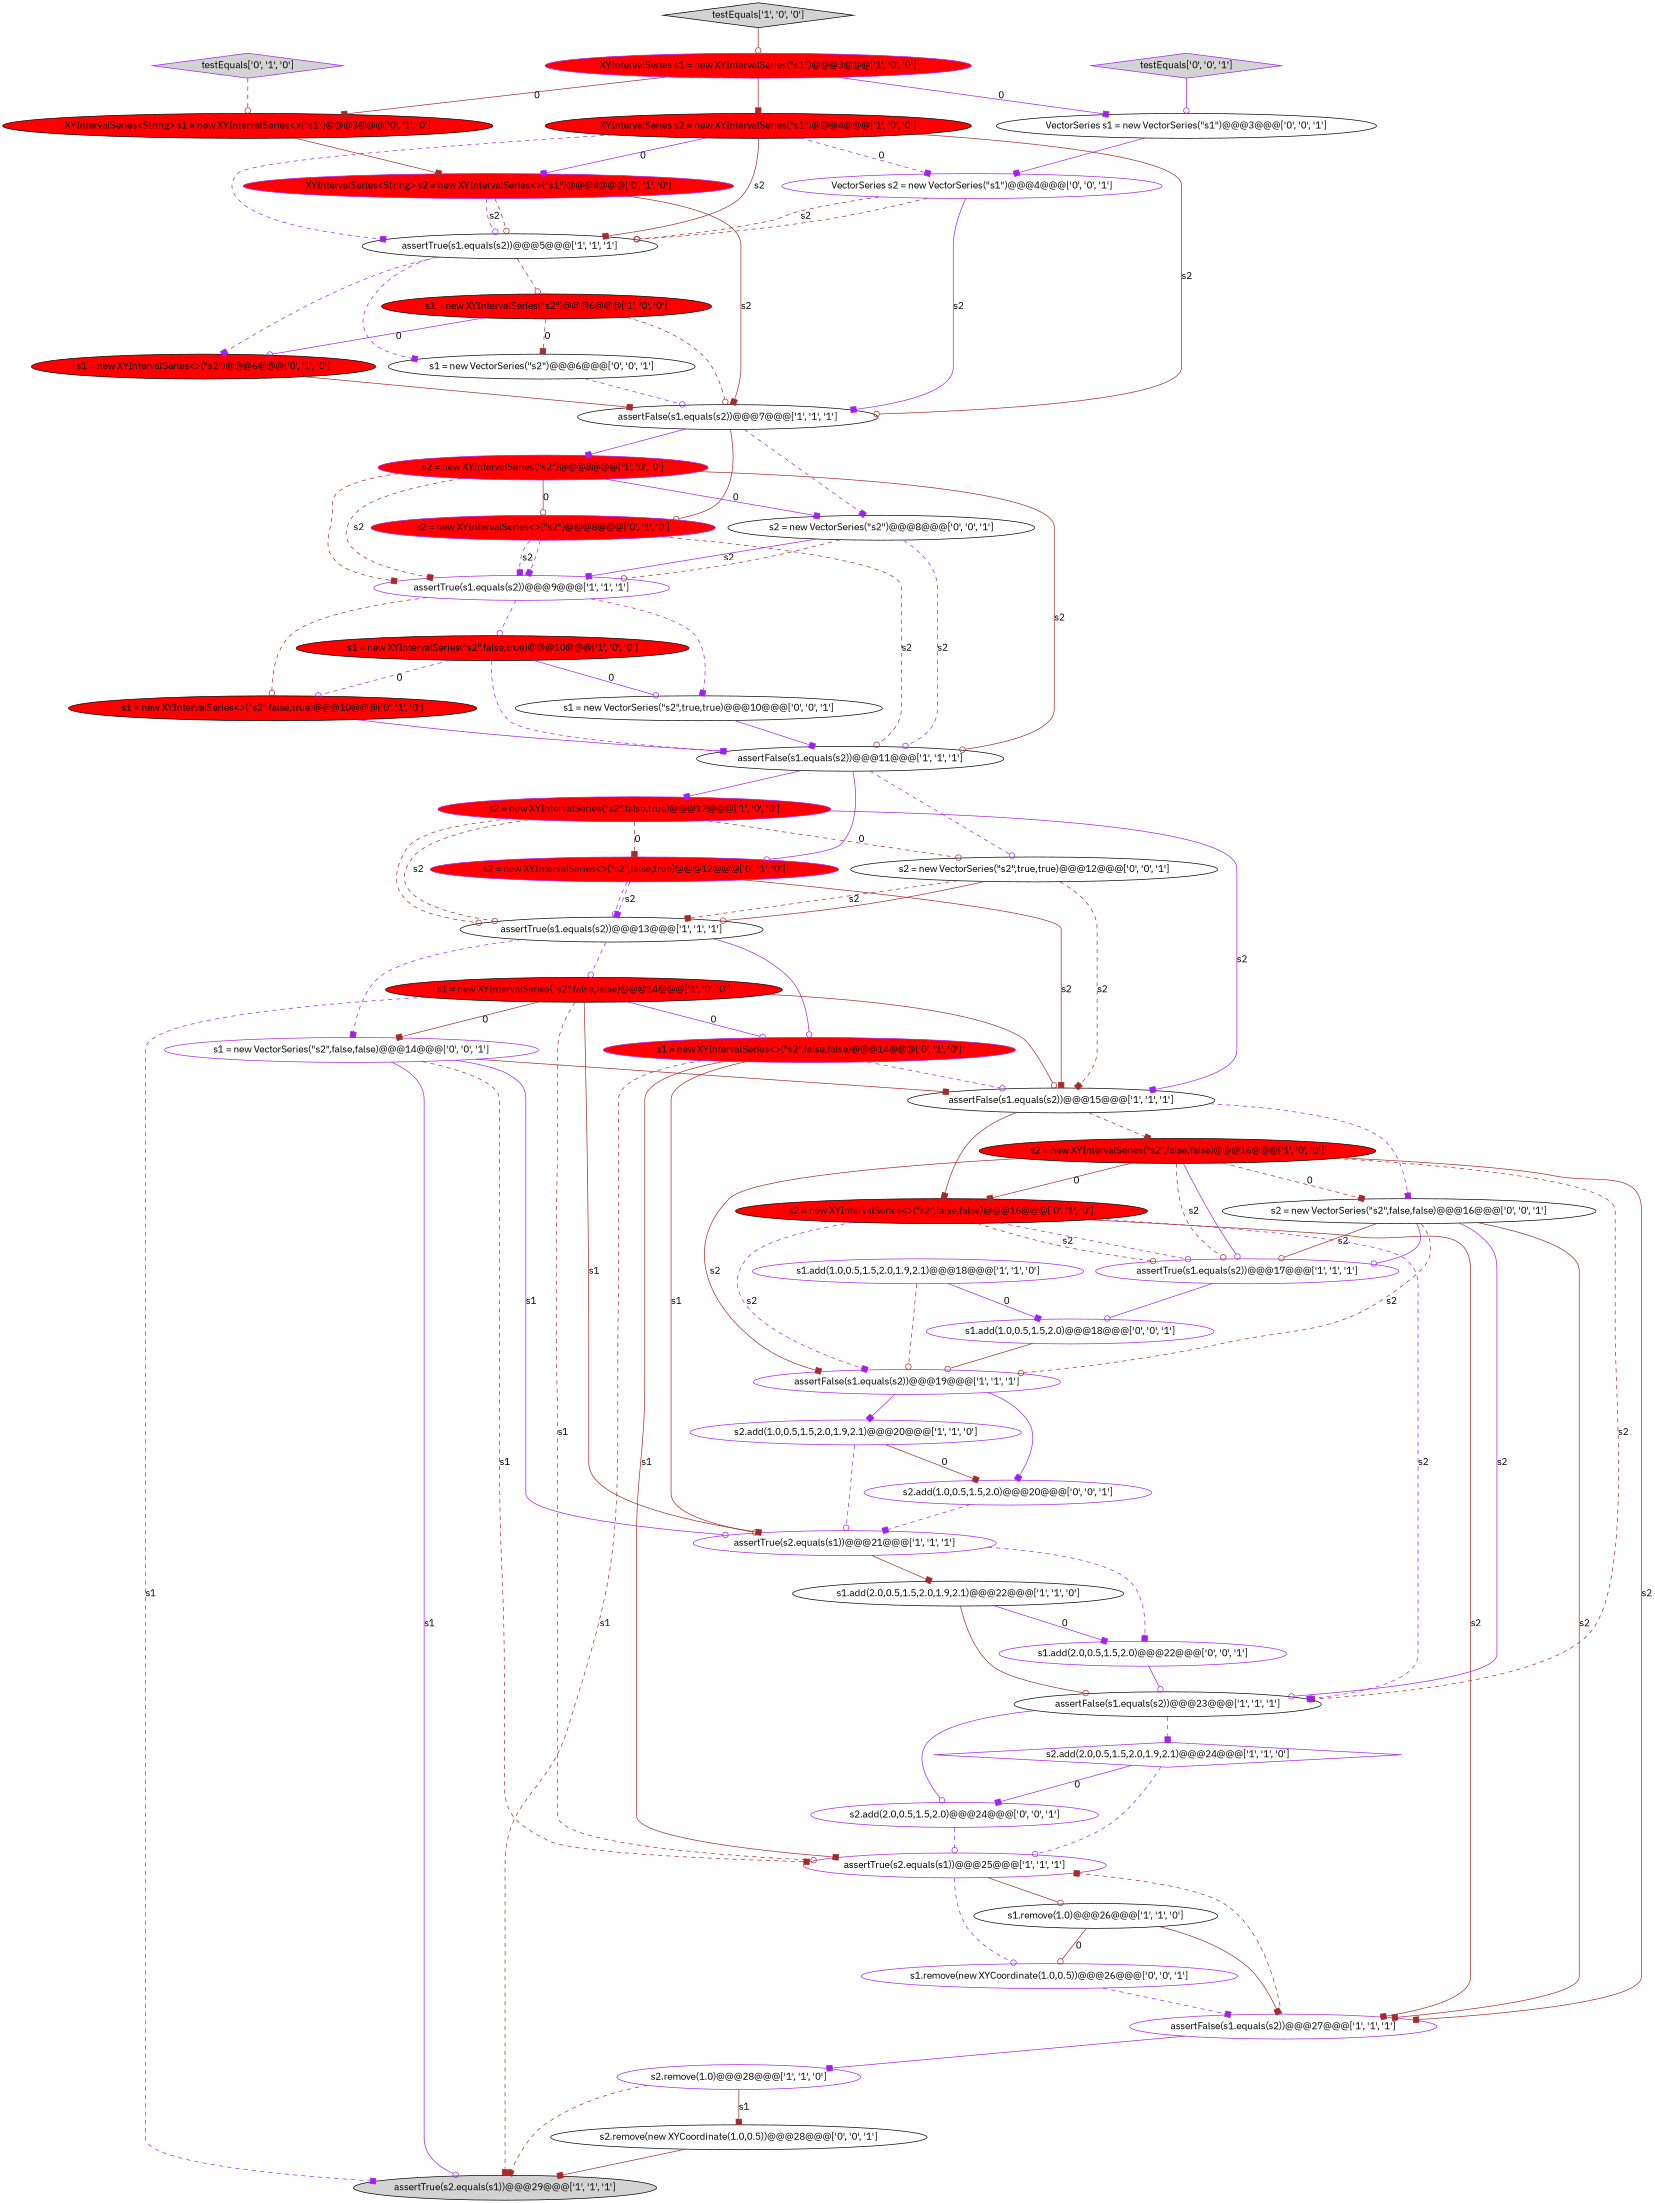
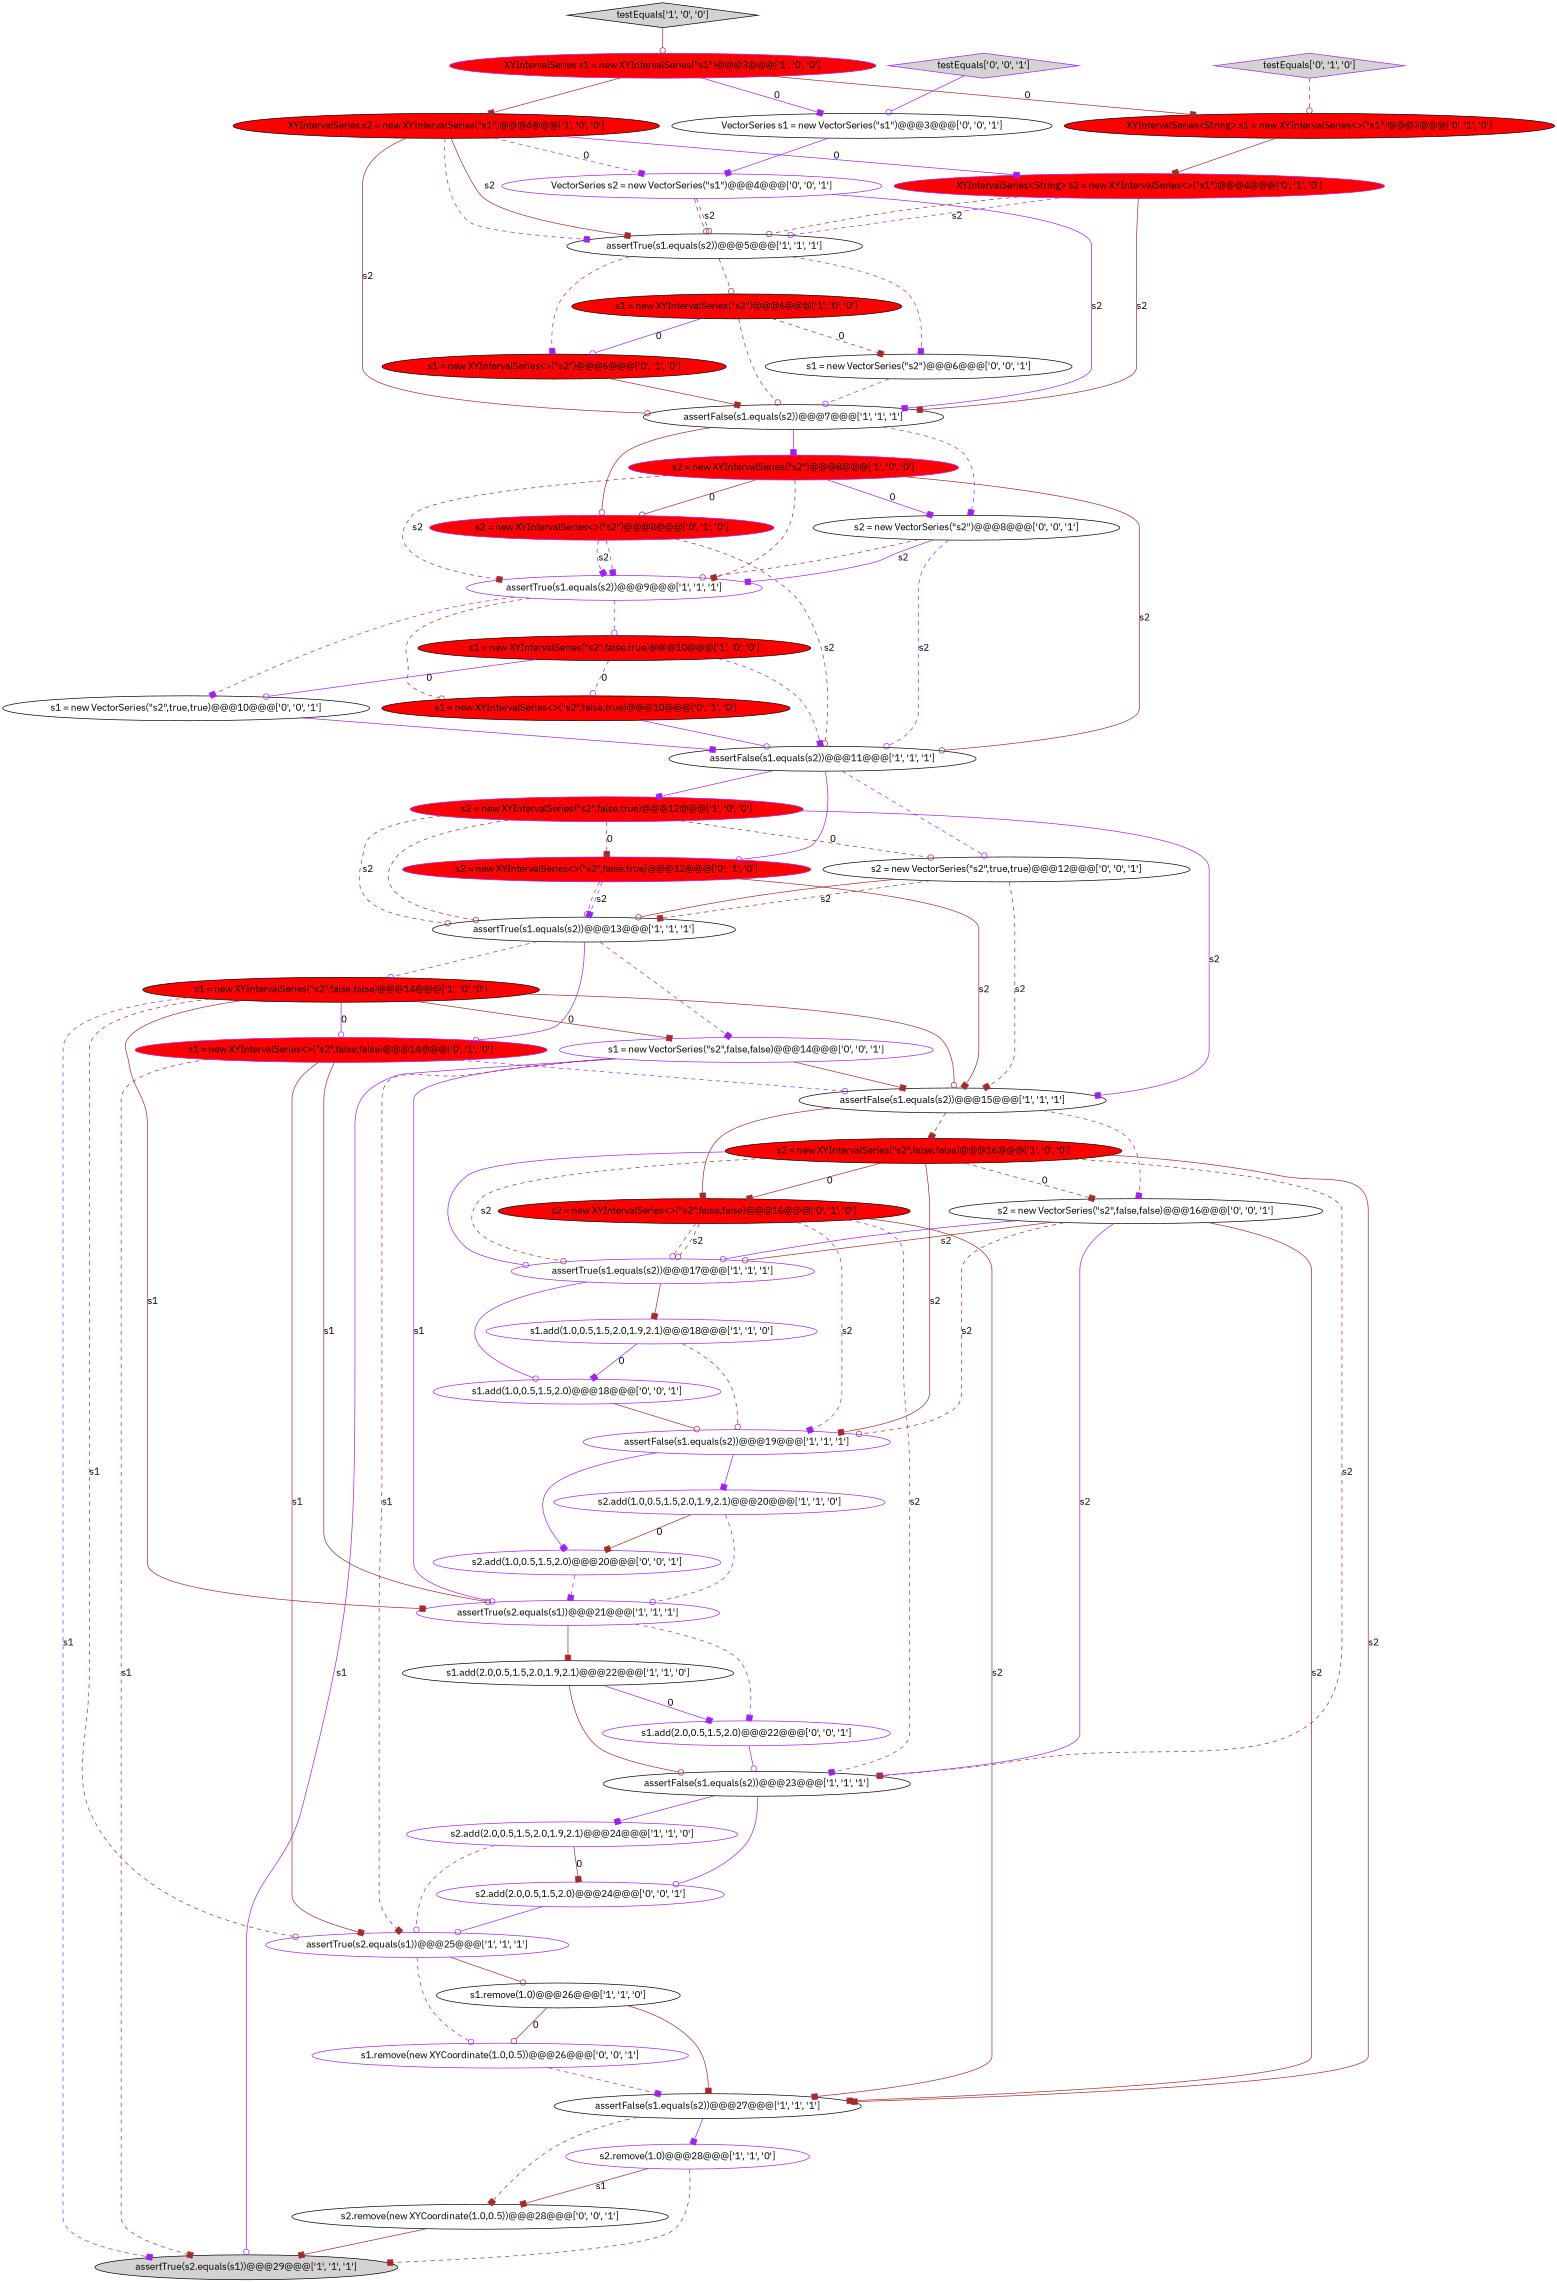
  digraph {
    fontname="IBM Plex Sans"
    node [color=black fillcolor=white fontname="IBM Plex Sans" shape=ellipse style=filled]
    edge [arrowhead=box color=brown fontname="IBM Plex Sans" style=solid]
    n1 [color=purple label="assertFalse(s1.equals(s2))@@@19@@@['1', '1', '1']"]
    n2 [color=purple label="s2.add(1.0,0.5,1.5,2.0,1.9,2.1)@@@20@@@['1', '1', '0']"]
    n3 [color=purple label="s2.add(1.0,0.5,1.5,2.0)@@@20@@@['0', '0', '1']"]
    n4 [color=purple label="assertTrue(s2.equals(s1))@@@21@@@['1', '1', '1']"]
    n5 [label="s2 = new VectorSeries(\"s2\",true,true)@@@12@@@['0', '0', '1']"]
    n6 [label="assertTrue(s1.equals(s2))@@@13@@@['1', '1', '1']"]
    n7 [label="assertFalse(s1.equals(s2))@@@15@@@['1', '1', '1']"]
    n8 [fillcolor=red label="s1 = new XYIntervalSeries(\"s2\",false,false)@@@14@@@['1', '0', '0']"]
    n9 [color=purple label="s1 = new VectorSeries(\"s2\",false,false)@@@14@@@['0', '0', '1']"]
    n10 [color=purple fillcolor=red label="s1 = new XYIntervalSeries<>(\"s2\",false,false)@@@14@@@['0', '1', '0']"]
    n11 [fillcolor=red label="s2 = new XYIntervalSeries(\"s2\",false,false)@@@16@@@['1', '0', '0']"]
    n12 [label="s2 = new VectorSeries(\"s2\",false,false)@@@16@@@['0', '0', '1']"]
    n13 [fillcolor=red label="s2 = new XYIntervalSeries<>(\"s2\",false,false)@@@16@@@['0', '1', '0']"]
    n14 [color=purple label="s2.remove(1.0)@@@28@@@['1', '1', '0']"]
    n15 [label="s2.remove(new XYCoordinate(1.0,0.5))@@@28@@@['0', '0', '1']"]
    n16 [fillcolor=lightgray label="assertTrue(s2.equals(s1))@@@29@@@['1', '1', '1']"]
    n17 [label="s1.add(2.0,0.5,1.5,2.0,1.9,2.1)@@@22@@@['1', '1', '0']"]
    n18 [color=purple label="s1.add(2.0,0.5,1.5,2.0)@@@22@@@['0', '0', '1']"]
    n19 [label="assertFalse(s1.equals(s2))@@@23@@@['1', '1', '1']"]
    n20 [color=purple label="s2.add(2.0,0.5,1.5,2.0)@@@24@@@['0', '0', '1']"]
-   n21 [color=purple label="s2.add(2.0,0.5,1.5,2.0,1.9,2.1)@@@24@@@['1', '1', '0']" shape=diamond]
+   n21 [color=purple label="s2.add(2.0,0.5,1.5,2.0,1.9,2.1)@@@24@@@['1', '1', '0']"]
    n22 [label="s1 = new VectorSeries(\"s2\",true,true)@@@10@@@['0', '0', '1']"]
    n23 [label="assertFalse(s1.equals(s2))@@@11@@@['1', '1', '1']"]
    n24 [color=purple fillcolor=red label="s2 = new XYIntervalSeries<>(\"s2\",false,true)@@@12@@@['0', '1', '0']"]
    n25 [color=purple fillcolor=red label="s2 = new XYIntervalSeries(\"s2\",false,true)@@@12@@@['1', '0', '0']"]
    n26 [color=purple label="assertTrue(s2.equals(s1))@@@25@@@['1', '1', '1']"]
    n27 [color=purple label="s1.remove(new XYCoordinate(1.0,0.5))@@@26@@@['0', '0', '1']"]
    n28 [label="s1.remove(1.0)@@@26@@@['1', '1', '0']"]
    n29 [fillcolor=lightgray label="testEquals['1', '0', '0']" shape=diamond]
    n30 [color=purple fillcolor=red label="XYIntervalSeries s1 = new XYIntervalSeries(\"s1\")@@@3@@@['1', '0', '0']"]
    n31 [fillcolor=red label="XYIntervalSeries s2 = new XYIntervalSeries(\"s1\")@@@4@@@['1', '0', '0']"]
    n32 [fillcolor=red label="XYIntervalSeries<String> s1 = new XYIntervalSeries<>(\"s1\")@@@3@@@['0', '1', '0']"]
    n33 [label="VectorSeries s1 = new VectorSeries(\"s1\")@@@3@@@['0', '0', '1']"]
    n34 [color=purple label="VectorSeries s2 = new VectorSeries(\"s1\")@@@4@@@['0', '0', '1']"]
    n35 [label="assertTrue(s1.equals(s2))@@@5@@@['1', '1', '1']"]
    n36 [label="assertFalse(s1.equals(s2))@@@7@@@['1', '1', '1']"]
    n37 [fillcolor=red label="s1 = new XYIntervalSeries(\"s2\")@@@6@@@['1', '0', '0']"]
    n38 [label="s1 = new VectorSeries(\"s2\")@@@6@@@['0', '0', '1']"]
    n39 [fillcolor=red label="s1 = new XYIntervalSeries<>(\"s2\")@@@6@@@['0', '1', '0']"]
    n40 [label="s2 = new VectorSeries(\"s2\")@@@8@@@['0', '0', '1']"]
    n41 [color=purple fillcolor=red label="s2 = new XYIntervalSeries(\"s2\")@@@8@@@['1', '0', '0']"]
    n42 [color=purple fillcolor=red label="s2 = new XYIntervalSeries<>(\"s2\")@@@8@@@['0', '1', '0']"]
    n43 [color=purple fillcolor=red label="XYIntervalSeries<String> s2 = new XYIntervalSeries<>(\"s1\")@@@4@@@['0', '1', '0']"]
    n44 [color=purple fillcolor=lightgray label="testEquals['0', '1', '0']" shape=diamond]
    n45 [color=purple label="assertTrue(s1.equals(s2))@@@17@@@['1', '1', '1']"]
-   n46 [color=purple label="assertFalse(s1.equals(s2))@@@27@@@['1', '1', '1']"]
+   n46 [label="assertFalse(s1.equals(s2))@@@27@@@['1', '1', '1']"]
    n47 [color=purple label="s1.add(1.0,0.5,1.5,2.0)@@@18@@@['0', '0', '1']"]
    n48 [color=purple label="s1.add(1.0,0.5,1.5,2.0,1.9,2.1)@@@18@@@['1', '1', '0']"]
    n49 [color=purple fillcolor=lightgray label="testEquals['0', '0', '1']" shape=diamond]
    n50 [fillcolor=red label="s1 = new XYIntervalSeries(\"s2\",false,true)@@@10@@@['1', '0', '0']"]
    n51 [fillcolor=red label="s1 = new XYIntervalSeries<>(\"s2\",false,true)@@@10@@@['0', '1', '0']"]
    n52 [color=purple label="assertTrue(s1.equals(s2))@@@9@@@['1', '1', '1']"]
    n1 -> n2 [color=purple]
    n1 -> n3 [color=purple]
    n2 -> n3 [label=0]
    n2 -> n4 [arrowhead=odot color=purple style=dashed]
    n3 -> n4 [color=purple style=dashed]
    n4 -> n17
    n4 -> n18 [color=purple style=dashed]
    n5 -> n6 [label=s2 style=dashed]
    n5 -> n6 [arrowhead=odot]
    n5 -> n7 [label=s2 style=dashed]
    n6 -> n8 [arrowhead=odot color=purple style=dashed]
    n6 -> n9 [color=purple style=dashed]
    n6 -> n10 [arrowhead=odot color=purple]
    n7 -> n11 [style=dashed]
    n7 -> n12 [color=purple style=dashed]
    n7 -> n13
    n8 -> n4 [label=s1]
    n8 -> n7 [arrowhead=odot]
    n8 -> n9 [label=0]
    n8 -> n10 [arrowhead=odot color=purple label=0]
    n8 -> n16 [color=purple label=s1 style=dashed]
    n8 -> n26 [arrowhead=odot label=s1 style=dashed]
    n9 -> n4 [arrowhead=odot color=purple label=s1]
    n9 -> n7
    n9 -> n16 [arrowhead=odot color=purple label=s1]
    n9 -> n26 [label=s1 style=dashed]
    n10 -> n4 [arrowhead=odot label=s1]
    n10 -> n7 [arrowhead=odot color=purple style=dashed]
    n10 -> n16 [label=s1 style=dashed]
    n10 -> n26 [label=s1]
    n11 -> n1 [label=s2]
    n11 -> n12 [label=0 style=dashed]
    n11 -> n13 [label=0]
    n11 -> n19 [label=s2 style=dashed]
    n11 -> n45 [arrowhead=odot color=purple]
    n11 -> n45 [arrowhead=odot label=s2 style=dashed]
    n11 -> n46 [label=s2]
    n12 -> n1 [arrowhead=odot label=s2 style=dashed]
    n12 -> n19 [arrowhead=odot color=purple label=s2]
    n12 -> n45 [arrowhead=odot color=purple]
    n12 -> n45 [arrowhead=odot label=s2]
    n12 -> n46 [label=s2]
    n13 -> n1 [color=purple label=s2 style=dashed]
    n13 -> n19 [color=purple label=s2 style=dashed]
    n13 -> n45 [arrowhead=odot color=purple style=dashed]
    n13 -> n45 [arrowhead=odot label=s2 style=dashed]
    n13 -> n46 [label=s2]
    n14 -> n15 [label=s1]
    n14 -> n16 [style=dashed]
    n15 -> n16
    n17 -> n18 [color=purple label=0]
    n17 -> n19 [arrowhead=odot]
    n18 -> n19 [arrowhead=odot color=purple]
    n19 -> n20 [arrowhead=odot color=purple]
-   n19 -> n21 [color=purple style=dashed]
-   n20 -> n26 [arrowhead=odot color=purple style=dashed]
-   n21 -> n20 [color=purple label=0]
+   n19 -> n21 [color=purple]
+   n20 -> n26 [arrowhead=odot color=purple]
+   n21 -> n20 [label=0]
    n21 -> n26 [arrowhead=odot color=purple style=dashed]
    n22 -> n23 [color=purple]
    n23 -> n5 [arrowhead=odot color=purple style=dashed]
    n23 -> n24 [arrowhead=odot color=purple]
    n23 -> n25 [color=purple]
    n24 -> n6 [arrowhead=odot color=purple style=dashed]
    n24 -> n6 [color=purple label=s2 style=dashed]
    n24 -> n7 [label=s2]
    n25 -> n5 [arrowhead=odot label=0 style=dashed]
    n25 -> n6 [arrowhead=odot label=s2 style=dashed]
    n25 -> n6 [arrowhead=odot style=dashed]
    n25 -> n7 [color=purple label=s2]
    n25 -> n24 [label=0 style=dashed]
    n26 -> n27 [arrowhead=odot color=purple style=dashed]
    n26 -> n28 [arrowhead=odot]
    n27 -> n46 [color=purple style=dashed]
    n28 -> n27 [arrowhead=odot label=0]
    n28 -> n46
    n29 -> n30 [arrowhead=odot]
    n30 -> n31
    n30 -> n32 [label=0]
    n30 -> n33 [color=purple label=0]
    n31 -> n34 [color=purple label=0 style=dashed]
    n31 -> n35 [color=purple style=dashed]
    n31 -> n35 [label=s2]
    n31 -> n36 [arrowhead=odot label=s2]
    n31 -> n43 [color=purple label=0]
    n32 -> n43
    n33 -> n34 [color=purple]
    n34 -> n35 [arrowhead=odot style=dashed]
    n34 -> n35 [arrowhead=odot label=s2 style=dashed]
    n34 -> n36 [color=purple label=s2]
    n35 -> n37 [arrowhead=odot style=dashed]
    n35 -> n38 [color=purple style=dashed]
    n35 -> n39 [color=purple style=dashed]
    n36 -> n40 [color=purple style=dashed]
    n36 -> n41 [color=purple]
    n36 -> n42 [arrowhead=odot]
    n37 -> n36 [arrowhead=odot style=dashed]
    n37 -> n38 [label=0 style=dashed]
    n37 -> n39 [arrowhead=odot color=purple label=0]
    n38 -> n36 [arrowhead=odot color=purple style=dashed]
    n39 -> n36
    n40 -> n23 [arrowhead=odot color=purple label=s2 style=dashed]
    n40 -> n52 [color=purple label=s2]
    n40 -> n52 [arrowhead=odot style=dashed]
    n41 -> n23 [arrowhead=odot label=s2]
    n41 -> n40 [color=purple label=0]
    n41 -> n42 [arrowhead=odot label=0]
    n41 -> n52 [style=dashed]
    n41 -> n52 [label=s2 style=dashed]
    n42 -> n23 [arrowhead=odot label=s2 style=dashed]
    n42 -> n52 [color=purple label=s2 style=dashed]
    n42 -> n52 [color=purple style=dashed]
    n43 -> n35 [arrowhead=odot color=purple label=s2 style=dashed]
    n43 -> n35 [arrowhead=odot style=dashed]
    n43 -> n36 [label=s2]
    n44 -> n32 [arrowhead=odot style=dashed]
    n45 -> n47 [arrowhead=odot color=purple]
+   n45 -> n48
    n46 -> n14 [color=purple]
-   n46 -> n26 [style=dashed]
+   n46 -> n15 [style=dashed]
    n47 -> n1 [arrowhead=odot]
    n48 -> n1 [arrowhead=odot style=dashed]
    n48 -> n47 [color=purple label=0]
    n49 -> n33 [arrowhead=odot color=purple]
    n50 -> n22 [arrowhead=odot color=purple label=0]
    n50 -> n23 [color=purple style=dashed]
    n50 -> n51 [arrowhead=odot color=purple label=0 style=dashed]
    n51 -> n23 [arrowhead=odot color=purple]
    n52 -> n22 [color=purple style=dashed]
    n52 -> n50 [arrowhead=odot color=purple style=dashed]
    n52 -> n51 [arrowhead=odot style=dashed]
  }
